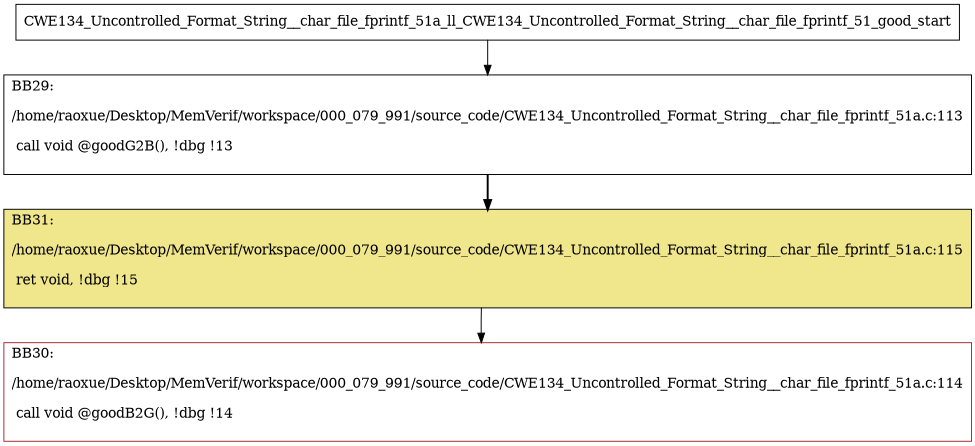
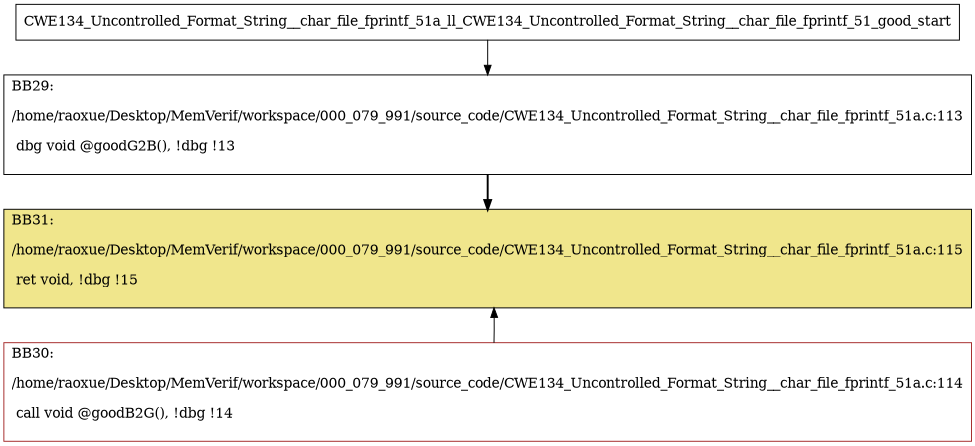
  digraph {
    node [color=black fillcolor=white shape=record style=filled]
    edge [color=black style=solid]
    n1 [label="{CWE134_Uncontrolled_Format_String__char_file_fprintf_51a_ll_CWE134_Uncontrolled_Format_String__char_file_fprintf_51_good_start}"]
-   n2 [label="{BB29:\l\l/home/raoxue/Desktop/MemVerif/workspace/000_079_991/source_code/CWE134_Uncontrolled_Format_String__char_file_fprintf_51a.c:113\l\n  call void @goodG2B(), !dbg !13\l\n}"]
+   n2 [label="{BB29:\l\l/home/raoxue/Desktop/MemVerif/workspace/000_079_991/source_code/CWE134_Uncontrolled_Format_String__char_file_fprintf_51a.c:113\l\n  dbg void @goodG2B(), !dbg !13\l\n}"]
    n3 [fillcolor=khaki label="{BB31:\l\l/home/raoxue/Desktop/MemVerif/workspace/000_079_991/source_code/CWE134_Uncontrolled_Format_String__char_file_fprintf_51a.c:115\l\n  ret void, !dbg !15\l\n}"]
    n4 [color=brown label="{BB30:\l\l/home/raoxue/Desktop/MemVerif/workspace/000_079_991/source_code/CWE134_Uncontrolled_Format_String__char_file_fprintf_51a.c:114\l\n  call void @goodB2G(), !dbg !14\l\n}"]
    n1 -> n2
    n2 -> n3 [style=bold]
-   n3 -> n4
+   n4 -> n3
  }
